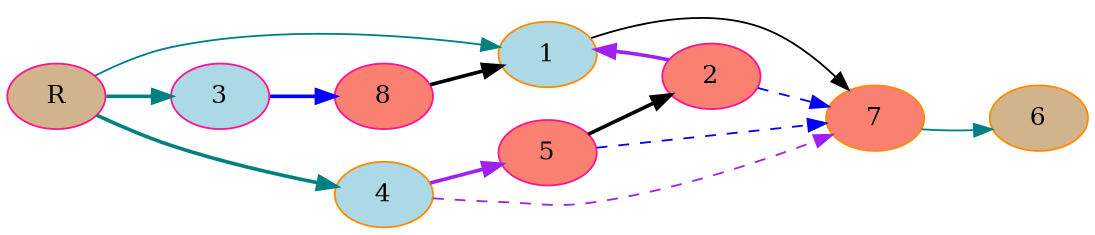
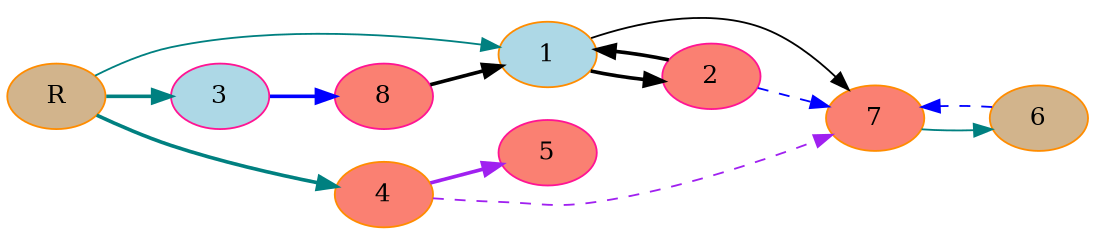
  digraph {
    rankdir=LR
    node [color=deeppink fillcolor=salmon style=filled]
    edge [color=black style=bold]
    1 [color=darkorange fillcolor=lightblue]
    2
    7 [color=darkorange]
    6 [color=darkorange fillcolor=tan]
    8
    3 [fillcolor=lightblue]
-   4 [color=darkorange fillcolor=lightblue]
+   4 [color=darkorange]
    5
-   R [fillcolor=tan]
-   5 -> 2
+   R [color=darkorange fillcolor=tan]
+   1 -> 2
    1 -> 7 [style=solid]
-   2 -> 1 [color=purple]
+   2 -> 1
    2 -> 7 [color=blue style=dashed]
    7 -> 6 [color=teal style=solid]
-   5 -> 7 [color=blue style=dashed]
+   6 -> 7 [color=blue style=dashed]
    8 -> 1
    3 -> 8 [color=blue]
    4 -> 7 [color=purple style=dashed]
    4 -> 5 [color=purple]
    R -> 1 [color=teal style=solid]
    R -> 3 [color=teal]
    R -> 4 [color=teal]
  }
